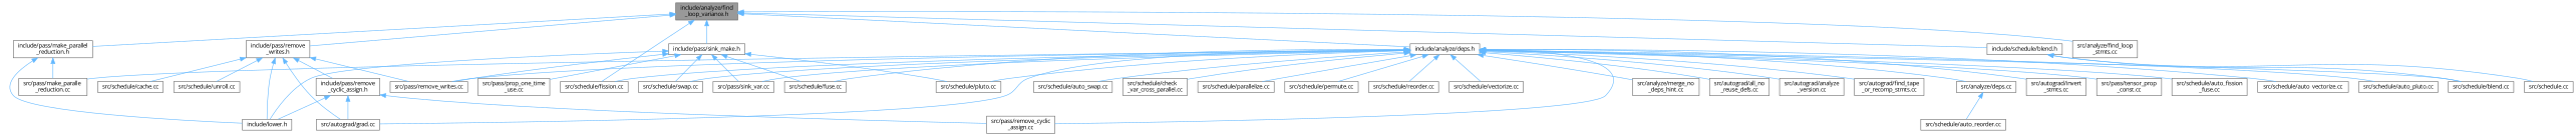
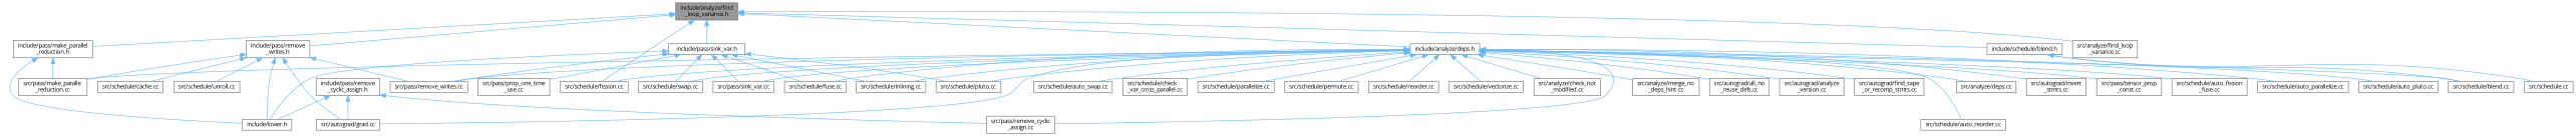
  digraph {
    fontname="Open Sans"
    node [color=grey40 fillcolor=white fontname="Open Sans" fontsize=10 shape=box style=filled]
    edge [color=steelblue1 dir=back fontname="Open Sans" fontsize=10 labelfontname=Helvetica labelfontsize=10 style=solid]
    n1 [color=gray40 fillcolor=grey60 fontcolor=black height=0.2 label="include/analyze/find\l_loop_variance.h" width=0.4]
    n2 [height=0.2 label="include/analyze/deps.h" width=0.4]
    n3 [height=0.2 label="src/schedule/fission.cc" width=0.4]
    n4 [height=0.2 label="include/pass/make_parallel\l_reduction.h" width=0.4]
    n5 [height=0.2 label="include/pass/remove\l_writes.h" width=0.4]
-   n6 [height=0.2 label="include/pass/sink_make.h" width=0.4]
+   n6 [height=0.2 label="include/pass/sink_var.h" width=0.4]
    n7 [height=0.2 label="include/schedule/blend.h" width=0.4]
-   n8 [height=0.2 label="src/analyze/find_loop\l_stmts.cc" width=0.4]
+   n8 [height=0.2 label="src/analyze/find_loop\l_variance.cc" width=0.4]
+   n9 [height=0.2 label="src/analyze/check_not\l_modified.cc" width=0.4]
    n10 [height=0.2 label="src/analyze/deps.cc" width=0.4]
    n11 [height=0.2 label="src/analyze/merge_no\l_deps_hint.cc" width=0.4]
    n12 [height=0.2 label="src/autograd/all_no\l_reuse_defs.cc" width=0.4]
    n13 [height=0.2 label="src/autograd/analyze\l_version.cc" width=0.4]
    n14 [height=0.2 label="src/autograd/find_tape\l_or_recomp_stmts.cc" width=0.4]
    n15 [height=0.2 label="src/autograd/grad.cc" width=0.4]
    n16 [height=0.2 label="src/autograd/invert\l_stmts.cc" width=0.4]
    n17 [height=0.2 label="src/pass/make_parallel\l_reduction.cc" width=0.4]
    n18 [height=0.2 label="src/pass/remove_cyclic\l_assign.cc" width=0.4]
    n19 [height=0.2 label="src/pass/remove_writes.cc" width=0.4]
    n20 [height=0.2 label="src/pass/sink_var.cc" width=0.4]
    n21 [height=0.2 label="src/pass/tensor_prop\l_const.cc" width=0.4]
    n22 [height=0.2 label="src/schedule/auto_fission\l_fuse.cc" width=0.4]
-   n23 [height=0.2 label="src/schedule/auto_vectorize.cc" width=0.4]
+   n23 [height=0.2 label="src/schedule/auto_parallelize.cc" width=0.4]
    n24 [height=0.2 label="src/schedule/auto_pluto.cc" width=0.4]
    n25 [height=0.2 label="src/schedule/auto_reorder.cc" width=0.4]
    n26 [height=0.2 label="src/schedule/auto_swap.cc" width=0.4]
    n27 [height=0.2 label="src/schedule/blend.cc" width=0.4]
    n28 [height=0.2 label="src/schedule/check\l_var_cross_parallel.cc" width=0.4]
    n29 [height=0.2 label="src/schedule/fuse.cc" width=0.4]
+   n30 [height=0.2 label="src/schedule/inlining.cc" width=0.4]
    n31 [height=0.2 label="src/schedule/parallelize.cc" width=0.4]
    n32 [height=0.2 label="src/schedule/permute.cc" width=0.4]
    n33 [height=0.2 label="src/schedule/pluto.cc" width=0.4]
    n34 [height=0.2 label="src/schedule/reorder.cc" width=0.4]
    n35 [height=0.2 label="src/schedule/swap.cc" width=0.4]
    n36 [height=0.2 label="src/schedule/vectorize.cc" width=0.4]
    n37 [height=0.2 label="include/lower.h" width=0.4]
    n38 [height=0.2 label="include/pass/remove\l_cyclic_assign.h" width=0.4]
    n39 [height=0.2 label="src/schedule/cache.cc" width=0.4]
    n40 [height=0.2 label="src/schedule/unroll.cc" width=0.4]
    n41 [height=0.2 label="src/pass/prop_one_time\l_use.cc" width=0.4]
    n42 [height=0.2 label="src/schedule.cc" width=0.4]
    n1 -> n2
    n1 -> n3
    n1 -> n4
    n1 -> n5
    n1 -> n6
    n1 -> n7
    n1 -> n8
    n2 -> n3
+   n2 -> n9
    n2 -> n10
    n2 -> n11
    n2 -> n12
    n2 -> n13
    n2 -> n14
    n2 -> n15
    n2 -> n16
    n2 -> n17
    n2 -> n18
    n2 -> n19
    n2 -> n20
    n2 -> n21
    n2 -> n22
    n2 -> n23
    n2 -> n24
-   n10 -> n25
+   n2 -> n25
    n2 -> n26
    n2 -> n27
    n2 -> n28
    n2 -> n29
+   n2 -> n30
    n2 -> n31
    n2 -> n32
    n2 -> n33
    n2 -> n34
    n2 -> n35
    n2 -> n36
    n4 -> n17
    n4 -> n37
    n5 -> n15
    n5 -> n19
    n5 -> n37
-   n5 -> n38
+   n5 -> n17
    n5 -> n39
    n5 -> n40
    n6 -> n19
    n6 -> n20
    n6 -> n29
+   n6 -> n30
    n6 -> n33
    n6 -> n35
    n6 -> n37
    n6 -> n41
    n7 -> n27
    n7 -> n42
    n38 -> n15
    n38 -> n18
    n38 -> n37
  }
